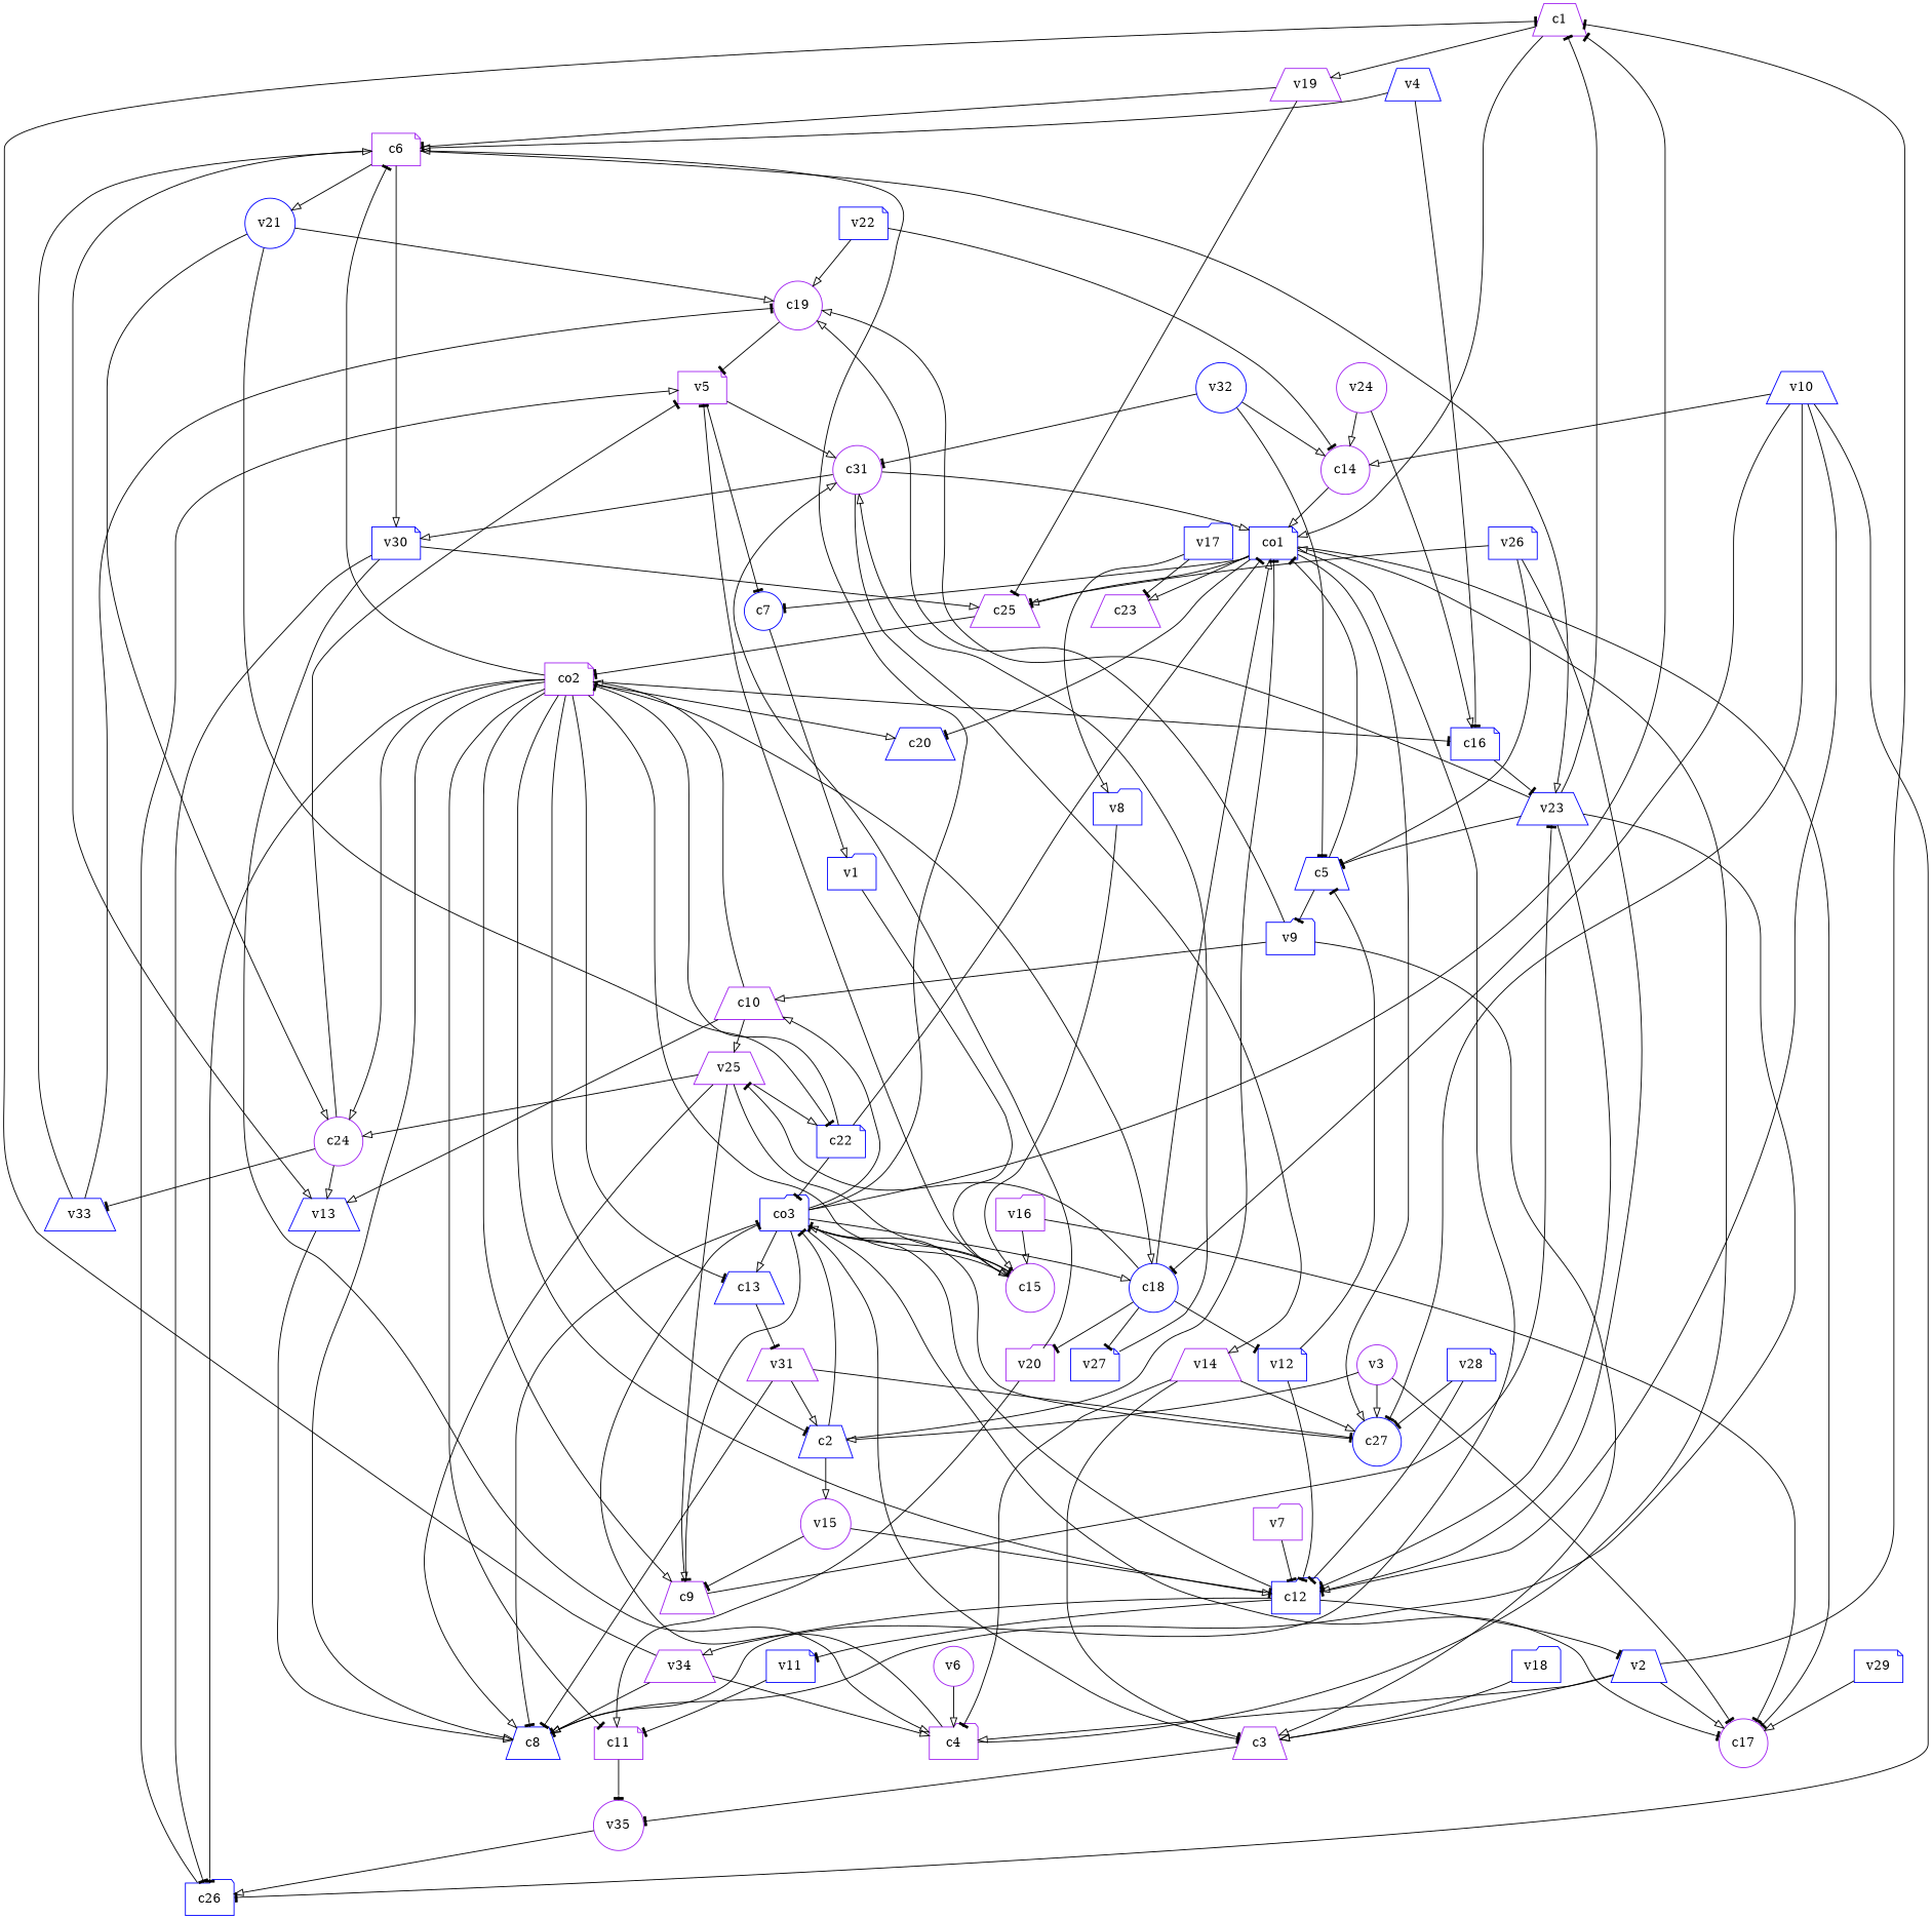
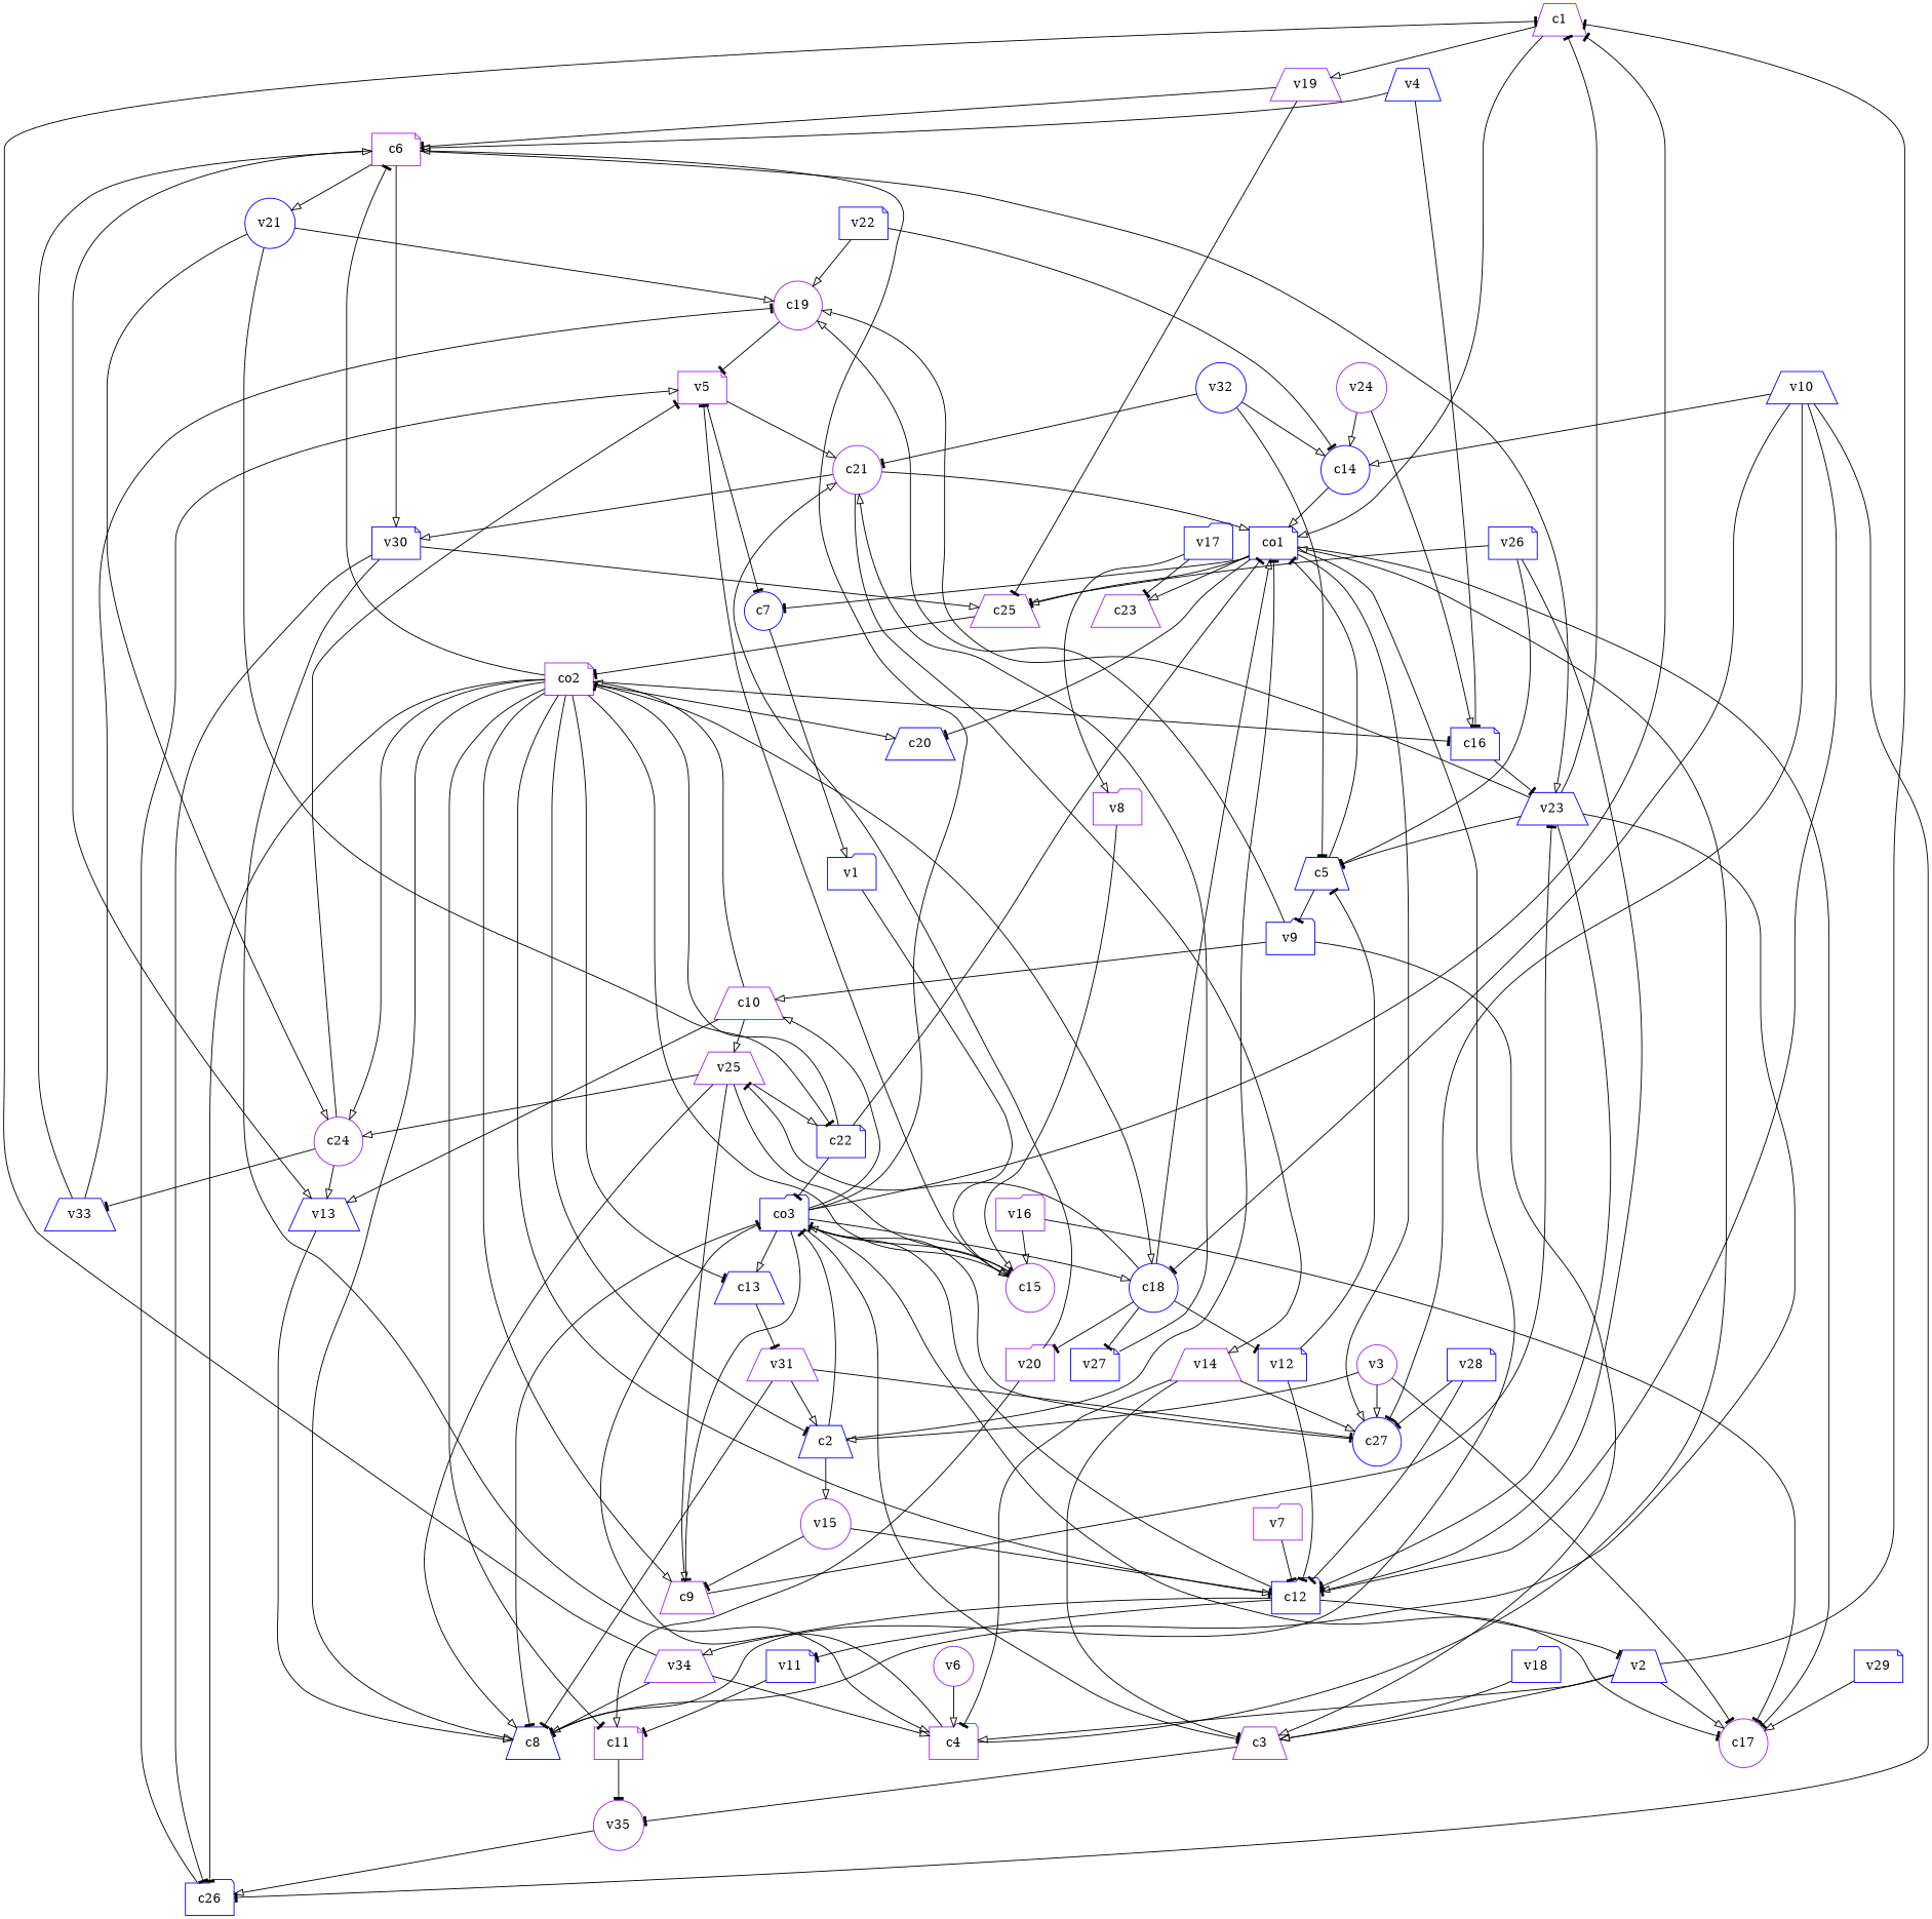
  strict digraph {
    node [color=blue shape=trapezium]
    edge [arrowhead=onormal weight=1]
    c1 [color=purple]
    v19 [color=purple]
    co1 [shape=note]
    c6 [color=purple shape=note]
    c25 [color=purple]
    c7 [shape=circle]
    c27 [shape=circle]
    c17 [color=purple shape=circle]
    c8
    c23 [color=purple]
    c20
    c2
    v15 [color=purple shape=circle]
    co3 [shape=folder]
    c9 [color=purple]
    c12 [shape=folder]
    c3 [color=purple]
    c10 [color=purple]
    c13
    c15 [color=purple shape=circle]
    c18 [shape=circle]
    v35 [color=purple shape=circle]
    c26 [shape=folder]
    c4 [color=purple shape=folder]
    c5
    v9 [shape=folder]
    c19 [color=purple shape=circle]
    v13
    v21 [shape=circle]
    v23
    v30 [shape=note]
    c22 [shape=note]
    c24 [color=purple shape=circle]
    v1 [shape=folder]
    v25 [color=purple]
    co2 [color=purple shape=note]
    c11 [color=purple shape=note]
    c16 [shape=note]
    v2
    v11 [shape=note]
    v34 [color=purple]
    v31 [color=purple]
-   c14 [color=purple shape=circle]
+   c14 [shape=circle]
    v5 [color=purple shape=note]
-   c21 [color=purple shape=circle label=c31]
+   c21 [color=purple shape=circle]
    v12 [shape=note]
    v20 [color=purple shape=folder]
    v27 [shape=note]
    v14 [color=purple]
    v33
    v3 [color=purple shape=circle]
    v4
    v6 [color=purple shape=circle]
    v7 [color=purple shape=folder]
-   v8 [shape=folder]
+   v8 [color=purple shape=folder]
    v10
    v16 [color=purple shape=folder]
    v17 [shape=folder]
    v18 [shape=folder]
    v22 [shape=note]
    v24 [color=purple shape=circle]
    v26 [shape=note]
    v28 [shape=note]
    v29 [shape=note]
    v32 [shape=circle]
    c1 -> v19
    c1 -> co1
    v19 -> c6 [arrowhead=tee]
    v19 -> c25 [arrowhead=tee]
    co1 -> c25
    co1 -> c7 [arrowhead=tee]
    co1 -> c27
    co1 -> c17 [arrowhead=tee]
    co1 -> c8 [arrowhead=tee]
    co1 -> c23
    co1 -> c20 [arrowhead=tee]
    c6 -> v13
    c6 -> v21
    c6 -> v23
    c6 -> v30
    c25 -> co2 [arrowhead=tee]
    c7 -> v1
    c27 -> co3
    c2 -> co1 [arrowhead=tee]
    c2 -> v15
    c2 -> co3 [arrowhead=tee]
    v15 -> c9 [arrowhead=tee]
    v15 -> c12 [arrowhead=tee]
    co3 -> c1 [arrowhead=tee]
    co3 -> c6
    co3 -> c17 [arrowhead=tee]
    co3 -> c8 [arrowhead=tee]
    co3 -> c9 [arrowhead=tee]
    co3 -> c3 [arrowhead=tee]
    co3 -> c10
    co3 -> c13
    co3 -> c15 [arrowhead=tee]
    co3 -> c18
    c9 -> v23 [arrowhead=tee]
    c12 -> co3 [arrowhead=tee]
    c12 -> v2 [arrowhead=tee]
    c12 -> v11 [arrowhead=tee]
    c12 -> v34
    c3 -> v35 [arrowhead=tee]
    c10 -> v13
    c10 -> v25
    c10 -> co2
    c13 -> v31 [arrowhead=tee]
    c15 -> v5 [arrowhead=tee]
    c18 -> co1
    c18 -> v25 [arrowhead=tee]
    c18 -> v12 [arrowhead=tee]
    c18 -> v20 [arrowhead=tee]
    c18 -> v27 [arrowhead=tee]
    v35 -> c26
    c26 -> v5
    c4 -> co1
    c4 -> co3 [arrowhead=tee]
    c5 -> co1 [arrowhead=tee]
    c5 -> v9 [arrowhead=tee]
    v9 -> c3
    v9 -> c10
    v9 -> c19
    c19 -> v5 [arrowhead=tee]
    v13 -> c8
    v21 -> c19
    v21 -> c22 [arrowhead=tee]
    v21 -> c24
    v23 -> c1 [arrowhead=tee]
    v23 -> c8
    v23 -> c12 [arrowhead=tee]
    v23 -> c5 [arrowhead=tee]
    v23 -> c19
    v30 -> c25
    v30 -> c26 [arrowhead=tee]
    v30 -> c4
    c22 -> co1 [arrowhead=tee]
    c22 -> co3 [arrowhead=tee]
    c22 -> co2 [arrowhead=tee]
    c24 -> v13
    c24 -> v5 [arrowhead=tee]
    c24 -> v33 [arrowhead=tee]
    v1 -> c15
    v25 -> c8
    v25 -> c9
    v25 -> c15 [arrowhead=tee]
    v25 -> c22
    v25 -> c24
    co2 -> c6 [arrowhead=tee]
    co2 -> c8
    co2 -> c20
    co2 -> c2 [arrowhead=tee]
    co2 -> c9
    co2 -> c12
    co2 -> c13 [arrowhead=tee]
    co2 -> c15
    co2 -> c18
    co2 -> c26 [arrowhead=tee]
    co2 -> c24
    co2 -> c11 [arrowhead=tee]
    co2 -> c16 [arrowhead=tee]
    c11 -> v35 [arrowhead=tee]
    c16 -> v23 [arrowhead=tee]
    v2 -> c1 [arrowhead=tee]
    v2 -> c17
    v2 -> c3
    v2 -> c4
    v11 -> c11 [arrowhead=tee]
    v34 -> c1 [arrowhead=tee]
-   v34 -> c8
+   v34 -> c8 [arrowhead=tee]
    v34 -> c4
    v31 -> c27 [arrowhead=tee]
    v31 -> c8 [arrowhead=tee]
    v31 -> c2
    c14 -> co1
    v5 -> c7 [arrowhead=tee]
    v5 -> c21
    c21 -> co1
    c21 -> v30
    c21 -> v14
    v12 -> c12 [arrowhead=tee]
    v12 -> c5 [arrowhead=tee]
    v20 -> c11
    v20 -> c21
    v27 -> c21
    v14 -> c27
    v14 -> c3 [arrowhead=tee]
    v14 -> c4 [arrowhead=tee]
    v33 -> c6
    v33 -> c19 [arrowhead=tee]
    v3 -> c27
    v3 -> c17 [arrowhead=tee]
    v3 -> c2
    v4 -> c6
    v4 -> c16 [arrowhead=tee]
    v6 -> c4
    v7 -> c12 [arrowhead=tee]
    v8 -> c15
    v10 -> c27 [arrowhead=tee]
    v10 -> c12 [arrowhead=tee]
    v10 -> c18 [arrowhead=tee]
    v10 -> c26 [arrowhead=tee]
    v10 -> c14
    v16 -> c17 [arrowhead=tee]
    v16 -> c15
    v17 -> c23 [arrowhead=tee]
    v17 -> v8
    v18 -> c3
    v22 -> c19
    v22 -> c14 [arrowhead=tee]
    v24 -> c16
    v24 -> c14
    v26 -> c25 [arrowhead=tee]
    v26 -> c12
    v26 -> c5 [arrowhead=tee]
    v28 -> c27 [arrowhead=tee]
    v28 -> c12 [arrowhead=tee]
    v29 -> c17
    v32 -> c5 [arrowhead=tee]
    v32 -> c14
    v32 -> c21 [arrowhead=tee]
  }
